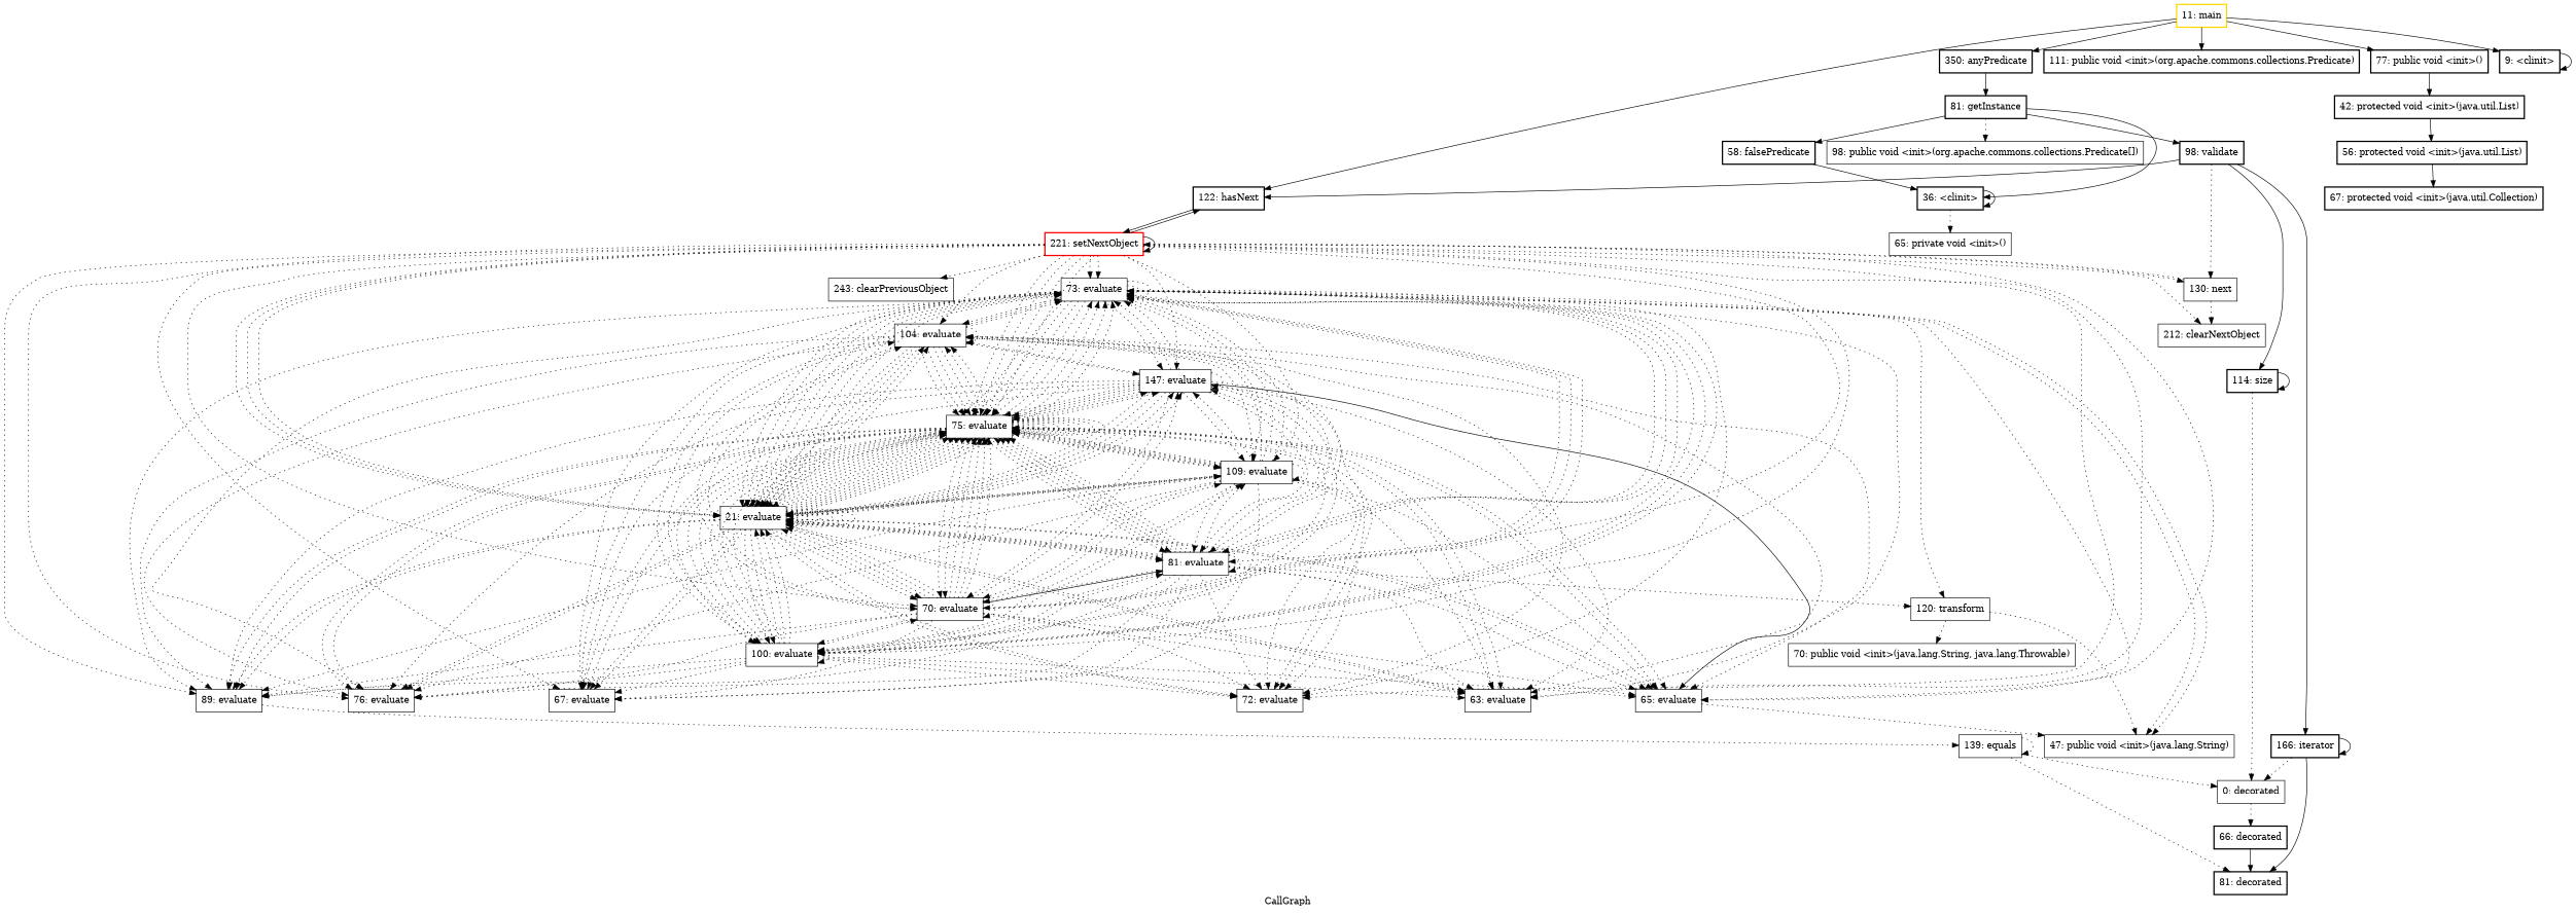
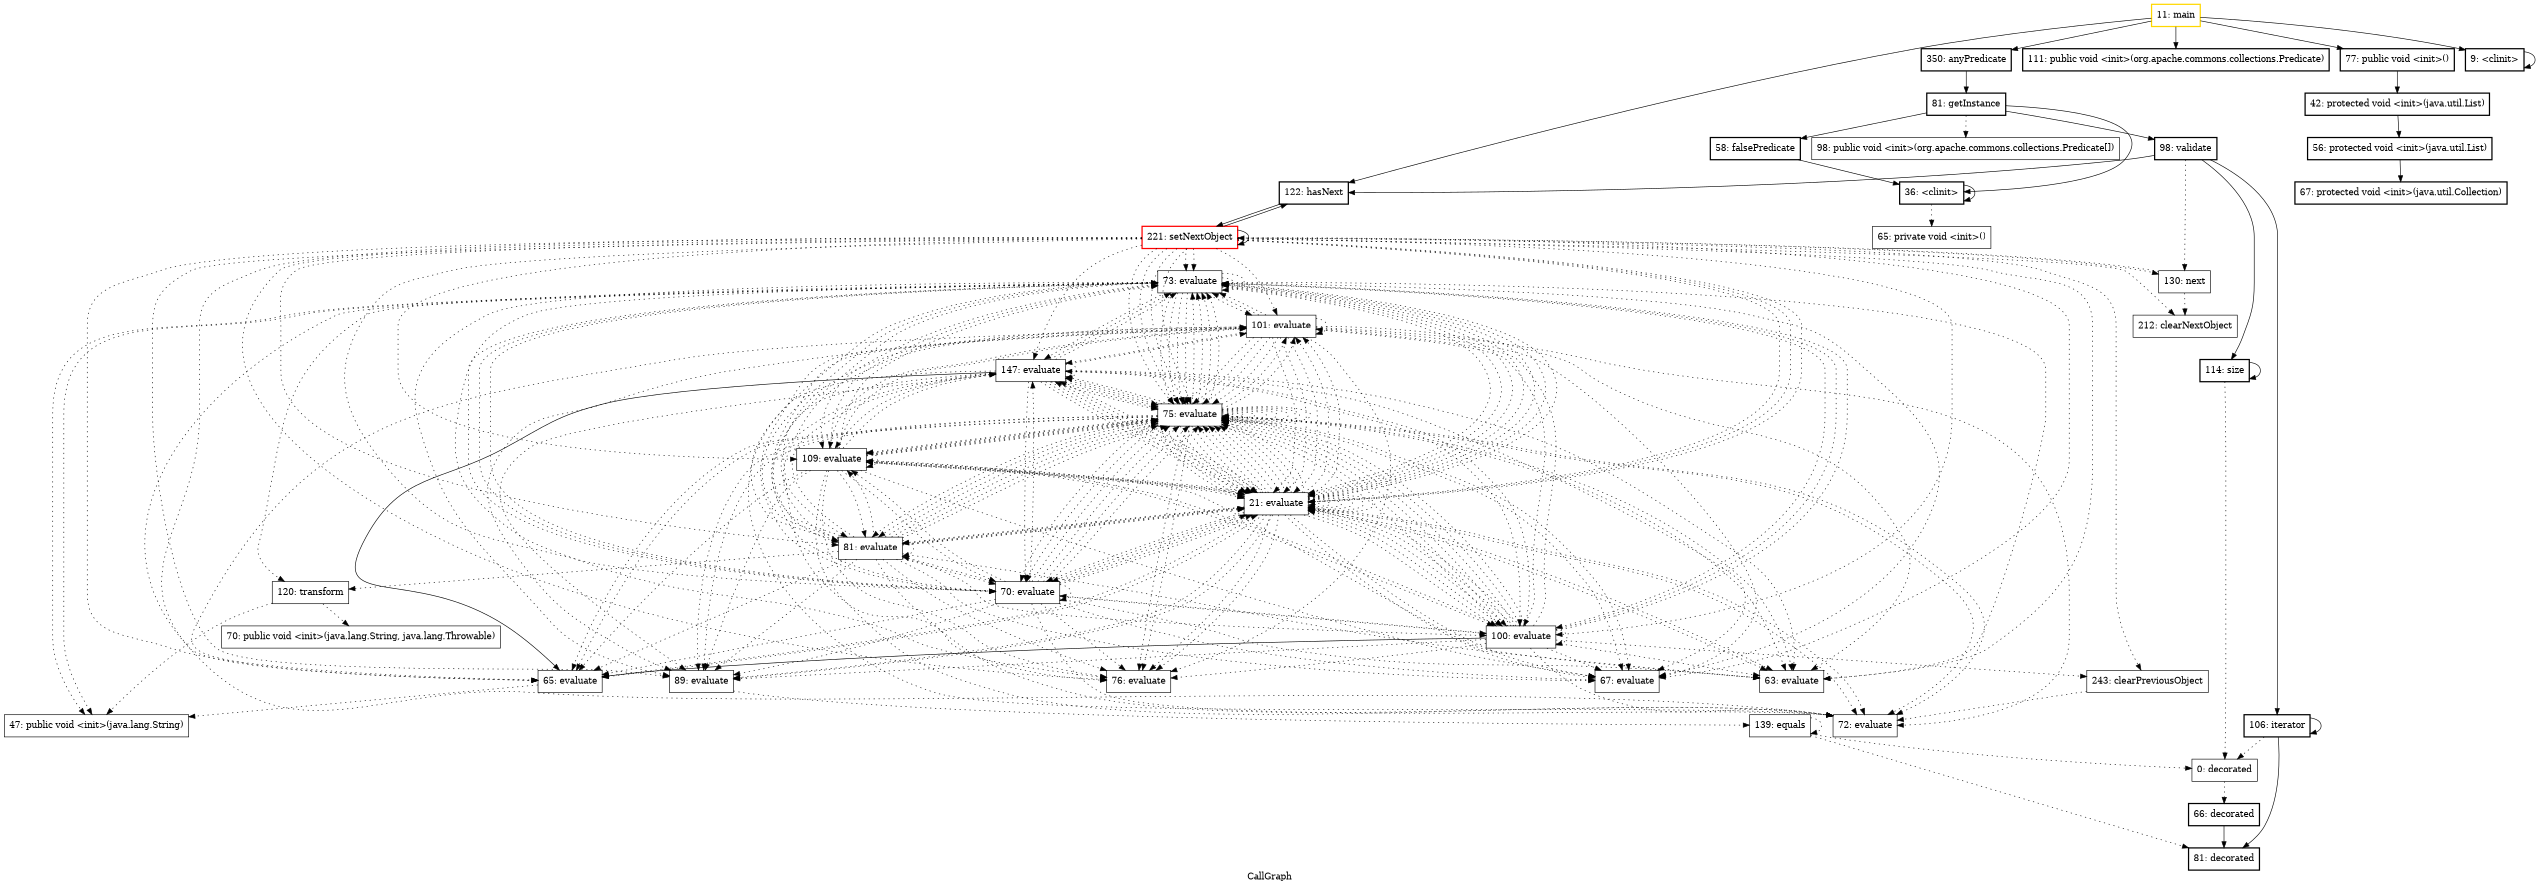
  digraph {
    label=CallGraph
    node [shape=box]
    edge [style=dotted]
    "11: main" [color=gold style=bold]
    "122: hasNext" [style=bold]
    "111: public void <init>(org.apache.commons.collections.Predicate)" [style=bold]
    "77: public void <init>()" [style=bold]
    "9: <clinit>" [style=bold]
    "350: anyPredicate" [style=bold]
    "221: setNextObject" [color=red style=bold]
    "42: protected void <init>(java.util.List)" [style=bold]
    "81: getInstance" [style=bold]
    "243: clearPreviousObject"
    "63: evaluate"
    "73: evaluate"
-   "101: evaluate" [label="104: evaluate"]
+   "101: evaluate"
    "147: evaluate"
    "75: evaluate"
    n16 [label="21: evaluate"]
    "81: evaluate"
    "70: evaluate"
    "100: evaluate"
    "76: evaluate"
    "72: evaluate"
    "89: evaluate"
    "109: evaluate"
    "67: evaluate"
    "65: evaluate"
    "130: next"
    "212: clearNextObject"
    "120: transform"
    "47: public void <init>(java.lang.String)"
    "139: equals"
    "56: protected void <init>(java.util.List)" [style=bold]
    "36: <clinit>" [style=bold]
    "98: public void <init>(org.apache.commons.collections.Predicate[])"
    "98: validate" [style=bold]
    "58: falsePredicate" [style=bold]
    "67: protected void <init>(java.util.Collection)" [style=bold]
    "65: private void <init>()"
-   "106: iterator" [style=bold label="166: iterator"]
+   "106: iterator" [style=bold]
    "114: size" [style=bold]
    "70: public void <init>(java.lang.String, java.lang.Throwable)"
    "0: decorated"
    "81: decorated" [style=bold]
    "66: decorated" [style=bold]
    "11: main" -> "122: hasNext" [style=""]
    "11: main" -> "111: public void <init>(org.apache.commons.collections.Predicate)" [style=""]
    "11: main" -> "77: public void <init>()" [style=""]
    "11: main" -> "9: <clinit>" [style=""]
    "11: main" -> "350: anyPredicate" [style=""]
    "122: hasNext" -> "221: setNextObject" [style=""]
    "77: public void <init>()" -> "42: protected void <init>(java.util.List)" [style=""]
    "9: <clinit>" -> "9: <clinit>" [style=""]
    "350: anyPredicate" -> "81: getInstance" [style=""]
    "221: setNextObject" -> "122: hasNext" [style=""]
    "221: setNextObject" -> "221: setNextObject" [style=""]
    "221: setNextObject" -> "243: clearPreviousObject"
    "221: setNextObject" -> "63: evaluate"
    "221: setNextObject" -> "73: evaluate"
    "221: setNextObject" -> "73: evaluate"
    "221: setNextObject" -> "101: evaluate"
    "221: setNextObject" -> "147: evaluate"
    "221: setNextObject" -> "75: evaluate"
    "221: setNextObject" -> "75: evaluate"
    "221: setNextObject" -> "75: evaluate"
    "221: setNextObject" -> "75: evaluate"
    "221: setNextObject" -> n16
    "221: setNextObject" -> n16
    "221: setNextObject" -> n16
    "221: setNextObject" -> "81: evaluate"
    "221: setNextObject" -> "70: evaluate"
    "221: setNextObject" -> "100: evaluate"
    "221: setNextObject" -> "76: evaluate"
    "221: setNextObject" -> "72: evaluate"
    "221: setNextObject" -> "89: evaluate"
    "221: setNextObject" -> "109: evaluate"
    "221: setNextObject" -> "67: evaluate"
    "221: setNextObject" -> "65: evaluate"
    "221: setNextObject" -> "130: next"
    "221: setNextObject" -> "212: clearNextObject"
    "42: protected void <init>(java.util.List)" -> "56: protected void <init>(java.util.List)" [style=""]
    "81: getInstance" -> "36: <clinit>" [style=""]
    "81: getInstance" -> "98: public void <init>(org.apache.commons.collections.Predicate[])"
    "81: getInstance" -> "98: validate" [style=""]
    "81: getInstance" -> "58: falsePredicate" [style=""]
    "73: evaluate" -> "63: evaluate"
    "73: evaluate" -> "73: evaluate"
    "73: evaluate" -> "73: evaluate"
    "73: evaluate" -> "101: evaluate"
    "73: evaluate" -> "147: evaluate"
    "73: evaluate" -> "75: evaluate"
    "73: evaluate" -> "75: evaluate"
    "73: evaluate" -> "75: evaluate"
    "73: evaluate" -> "75: evaluate"
    "73: evaluate" -> n16
    "73: evaluate" -> n16
    "73: evaluate" -> n16
    "73: evaluate" -> "81: evaluate"
    "73: evaluate" -> "70: evaluate"
    "73: evaluate" -> "100: evaluate"
    "73: evaluate" -> "76: evaluate"
-   "73: evaluate" -> "72: evaluate"
+   "243: clearPreviousObject" -> "72: evaluate"
    "73: evaluate" -> "89: evaluate"
    "73: evaluate" -> "109: evaluate"
    "73: evaluate" -> "67: evaluate"
    "73: evaluate" -> "65: evaluate"
    "73: evaluate" -> "120: transform"
    "73: evaluate" -> "47: public void <init>(java.lang.String)"
    "73: evaluate" -> "47: public void <init>(java.lang.String)"
    "101: evaluate" -> "63: evaluate"
    "101: evaluate" -> "73: evaluate"
    "101: evaluate" -> "73: evaluate"
    "101: evaluate" -> "101: evaluate"
    "101: evaluate" -> "147: evaluate"
    "101: evaluate" -> "75: evaluate"
    "101: evaluate" -> "75: evaluate"
    "101: evaluate" -> "75: evaluate"
    "101: evaluate" -> "75: evaluate"
    "101: evaluate" -> n16
    "101: evaluate" -> n16
    "101: evaluate" -> n16
    "101: evaluate" -> "81: evaluate"
    "101: evaluate" -> "70: evaluate"
    "101: evaluate" -> "100: evaluate"
    "101: evaluate" -> "76: evaluate"
    "101: evaluate" -> "72: evaluate"
    "101: evaluate" -> "89: evaluate"
    "101: evaluate" -> "109: evaluate"
    "101: evaluate" -> "67: evaluate"
    "101: evaluate" -> "65: evaluate"
    "147: evaluate" -> "63: evaluate"
    "147: evaluate" -> "73: evaluate"
    "147: evaluate" -> "73: evaluate"
    "147: evaluate" -> "101: evaluate"
    "147: evaluate" -> "147: evaluate"
    "147: evaluate" -> "75: evaluate"
    "147: evaluate" -> "75: evaluate"
    "147: evaluate" -> "75: evaluate"
    "147: evaluate" -> "75: evaluate"
    "147: evaluate" -> n16
    "147: evaluate" -> n16
    "147: evaluate" -> n16
    "147: evaluate" -> "81: evaluate"
    "147: evaluate" -> "70: evaluate"
    "147: evaluate" -> "100: evaluate"
    "147: evaluate" -> "76: evaluate"
    "147: evaluate" -> "72: evaluate"
    "147: evaluate" -> "89: evaluate"
    "147: evaluate" -> "109: evaluate"
    "147: evaluate" -> "67: evaluate"
    "147: evaluate" -> "65: evaluate" [style=solid]
    "75: evaluate" -> "63: evaluate"
    "75: evaluate" -> "63: evaluate"
    "75: evaluate" -> "73: evaluate"
    "75: evaluate" -> "73: evaluate"
    "75: evaluate" -> "73: evaluate"
    "75: evaluate" -> "73: evaluate"
    "75: evaluate" -> "101: evaluate"
    "75: evaluate" -> "101: evaluate"
    "75: evaluate" -> "147: evaluate"
    "75: evaluate" -> "147: evaluate"
    "75: evaluate" -> "75: evaluate"
    "75: evaluate" -> "75: evaluate"
    "75: evaluate" -> "75: evaluate"
    "75: evaluate" -> "75: evaluate"
    "75: evaluate" -> "75: evaluate"
    "75: evaluate" -> "75: evaluate"
    "75: evaluate" -> "75: evaluate"
    "75: evaluate" -> "75: evaluate"
    "75: evaluate" -> n16
    "75: evaluate" -> n16
    "75: evaluate" -> n16
    "75: evaluate" -> n16
    "75: evaluate" -> n16
    "75: evaluate" -> n16
    "75: evaluate" -> "81: evaluate"
    "75: evaluate" -> "81: evaluate"
    "75: evaluate" -> "70: evaluate"
    "75: evaluate" -> "70: evaluate"
    "75: evaluate" -> "100: evaluate"
    "75: evaluate" -> "100: evaluate"
    "75: evaluate" -> "76: evaluate"
    "75: evaluate" -> "76: evaluate"
    "75: evaluate" -> "72: evaluate"
    "75: evaluate" -> "72: evaluate"
    "75: evaluate" -> "89: evaluate"
    "75: evaluate" -> "89: evaluate"
    "75: evaluate" -> "109: evaluate"
    "75: evaluate" -> "109: evaluate"
    "75: evaluate" -> "67: evaluate"
    "75: evaluate" -> "67: evaluate"
    "75: evaluate" -> "65: evaluate"
    "75: evaluate" -> "65: evaluate"
    n16 -> "63: evaluate"
    n16 -> "63: evaluate"
    n16 -> "73: evaluate"
    n16 -> "73: evaluate"
    n16 -> "73: evaluate"
    n16 -> "73: evaluate"
    n16 -> "101: evaluate"
    n16 -> "101: evaluate"
    n16 -> "147: evaluate"
    n16 -> "147: evaluate"
    n16 -> "75: evaluate"
    n16 -> "75: evaluate"
    n16 -> "75: evaluate"
    n16 -> "75: evaluate"
    n16 -> "75: evaluate"
    n16 -> "75: evaluate"
    n16 -> "75: evaluate"
    n16 -> "75: evaluate"
    n16 -> n16
    n16 -> n16
    n16 -> n16
    n16 -> n16
    n16 -> n16
    n16 -> n16
    n16 -> "81: evaluate"
    n16 -> "81: evaluate"
    n16 -> "70: evaluate"
    n16 -> "70: evaluate"
    n16 -> "100: evaluate"
    n16 -> "100: evaluate"
    n16 -> "76: evaluate"
    n16 -> "76: evaluate"
    n16 -> "72: evaluate"
    n16 -> "72: evaluate"
    n16 -> "89: evaluate"
    n16 -> "89: evaluate"
    n16 -> "109: evaluate"
    n16 -> "109: evaluate"
    n16 -> "67: evaluate"
    n16 -> "67: evaluate"
    n16 -> "65: evaluate"
    n16 -> "65: evaluate"
    "81: evaluate" -> "63: evaluate"
    "81: evaluate" -> "73: evaluate"
    "81: evaluate" -> "73: evaluate"
    "81: evaluate" -> "101: evaluate"
    "81: evaluate" -> "147: evaluate"
    "81: evaluate" -> "75: evaluate"
    "81: evaluate" -> "75: evaluate"
    "81: evaluate" -> "75: evaluate"
    "81: evaluate" -> "75: evaluate"
    "81: evaluate" -> n16
    "81: evaluate" -> n16
    "81: evaluate" -> n16
    "81: evaluate" -> "81: evaluate"
    "81: evaluate" -> "70: evaluate"
    "81: evaluate" -> "100: evaluate"
    "81: evaluate" -> "76: evaluate"
    "81: evaluate" -> "72: evaluate"
    "81: evaluate" -> "89: evaluate"
    "81: evaluate" -> "109: evaluate"
    "81: evaluate" -> "67: evaluate"
    "81: evaluate" -> "65: evaluate"
    "81: evaluate" -> "120: transform"
    "70: evaluate" -> "63: evaluate"
    "70: evaluate" -> "73: evaluate"
    "70: evaluate" -> "73: evaluate"
    "70: evaluate" -> "101: evaluate"
    "70: evaluate" -> "147: evaluate"
    "70: evaluate" -> "75: evaluate"
    "70: evaluate" -> "75: evaluate"
    "70: evaluate" -> "75: evaluate"
    "70: evaluate" -> "75: evaluate"
    "70: evaluate" -> n16
    "70: evaluate" -> n16
    "70: evaluate" -> n16
-   "70: evaluate" -> "81: evaluate" [style=solid]
+   "70: evaluate" -> "81: evaluate"
    "70: evaluate" -> "70: evaluate"
    "70: evaluate" -> "100: evaluate"
    "70: evaluate" -> "76: evaluate"
    "70: evaluate" -> "72: evaluate"
    "70: evaluate" -> "89: evaluate"
    "70: evaluate" -> "109: evaluate"
    "70: evaluate" -> "67: evaluate"
    "70: evaluate" -> "65: evaluate"
    "100: evaluate" -> "63: evaluate"
    "100: evaluate" -> "73: evaluate"
    "100: evaluate" -> "73: evaluate"
    "100: evaluate" -> "101: evaluate"
    "100: evaluate" -> "147: evaluate"
    "100: evaluate" -> "75: evaluate"
    "100: evaluate" -> "75: evaluate"
    "100: evaluate" -> "75: evaluate"
    "100: evaluate" -> "75: evaluate"
    "100: evaluate" -> n16
    "100: evaluate" -> n16
    "100: evaluate" -> n16
-   "100: evaluate" -> "81: evaluate"
+   "100: evaluate" -> "243: clearPreviousObject"
    "100: evaluate" -> "70: evaluate"
    "100: evaluate" -> "100: evaluate"
    "100: evaluate" -> "76: evaluate"
    "100: evaluate" -> "72: evaluate"
    "100: evaluate" -> "89: evaluate"
    "100: evaluate" -> "109: evaluate"
    "100: evaluate" -> "67: evaluate"
-   "100: evaluate" -> "65: evaluate"
+   "100: evaluate" -> "65: evaluate" [style=solid]
    "89: evaluate" -> "139: equals"
    "109: evaluate" -> "63: evaluate"
    "109: evaluate" -> "73: evaluate"
    "109: evaluate" -> "73: evaluate"
    "109: evaluate" -> "101: evaluate"
    "109: evaluate" -> "147: evaluate"
    "109: evaluate" -> "75: evaluate"
    "109: evaluate" -> "75: evaluate"
    "109: evaluate" -> "75: evaluate"
    "109: evaluate" -> "75: evaluate"
    "109: evaluate" -> n16
    "109: evaluate" -> n16
    "109: evaluate" -> n16
    "109: evaluate" -> "81: evaluate"
    "109: evaluate" -> "70: evaluate"
    "109: evaluate" -> "100: evaluate"
    "109: evaluate" -> "76: evaluate"
    "109: evaluate" -> "72: evaluate"
    "109: evaluate" -> "89: evaluate"
    "109: evaluate" -> "109: evaluate"
    "109: evaluate" -> "67: evaluate"
    "109: evaluate" -> "65: evaluate"
    "65: evaluate" -> "47: public void <init>(java.lang.String)"
    "130: next" -> "221: setNextObject"
    "130: next" -> "212: clearNextObject"
    "120: transform" -> "47: public void <init>(java.lang.String)"
    "120: transform" -> "70: public void <init>(java.lang.String, java.lang.Throwable)"
    "139: equals" -> "139: equals"
    "139: equals" -> "0: decorated"
    "139: equals" -> "81: decorated"
    "56: protected void <init>(java.util.List)" -> "67: protected void <init>(java.util.Collection)" [style=""]
    "36: <clinit>" -> "36: <clinit>" [style=""]
    "36: <clinit>" -> "65: private void <init>()"
    "98: validate" -> "122: hasNext" [style=""]
    "98: validate" -> "130: next"
    "98: validate" -> "106: iterator" [style=""]
    "98: validate" -> "114: size" [style=""]
    "58: falsePredicate" -> "36: <clinit>" [style=""]
    "106: iterator" -> "106: iterator" [style=""]
    "106: iterator" -> "0: decorated"
    "106: iterator" -> "81: decorated" [style=""]
    "114: size" -> "114: size" [style=""]
    "114: size" -> "0: decorated"
    "0: decorated" -> "66: decorated"
    "66: decorated" -> "81: decorated" [style=""]
  }
